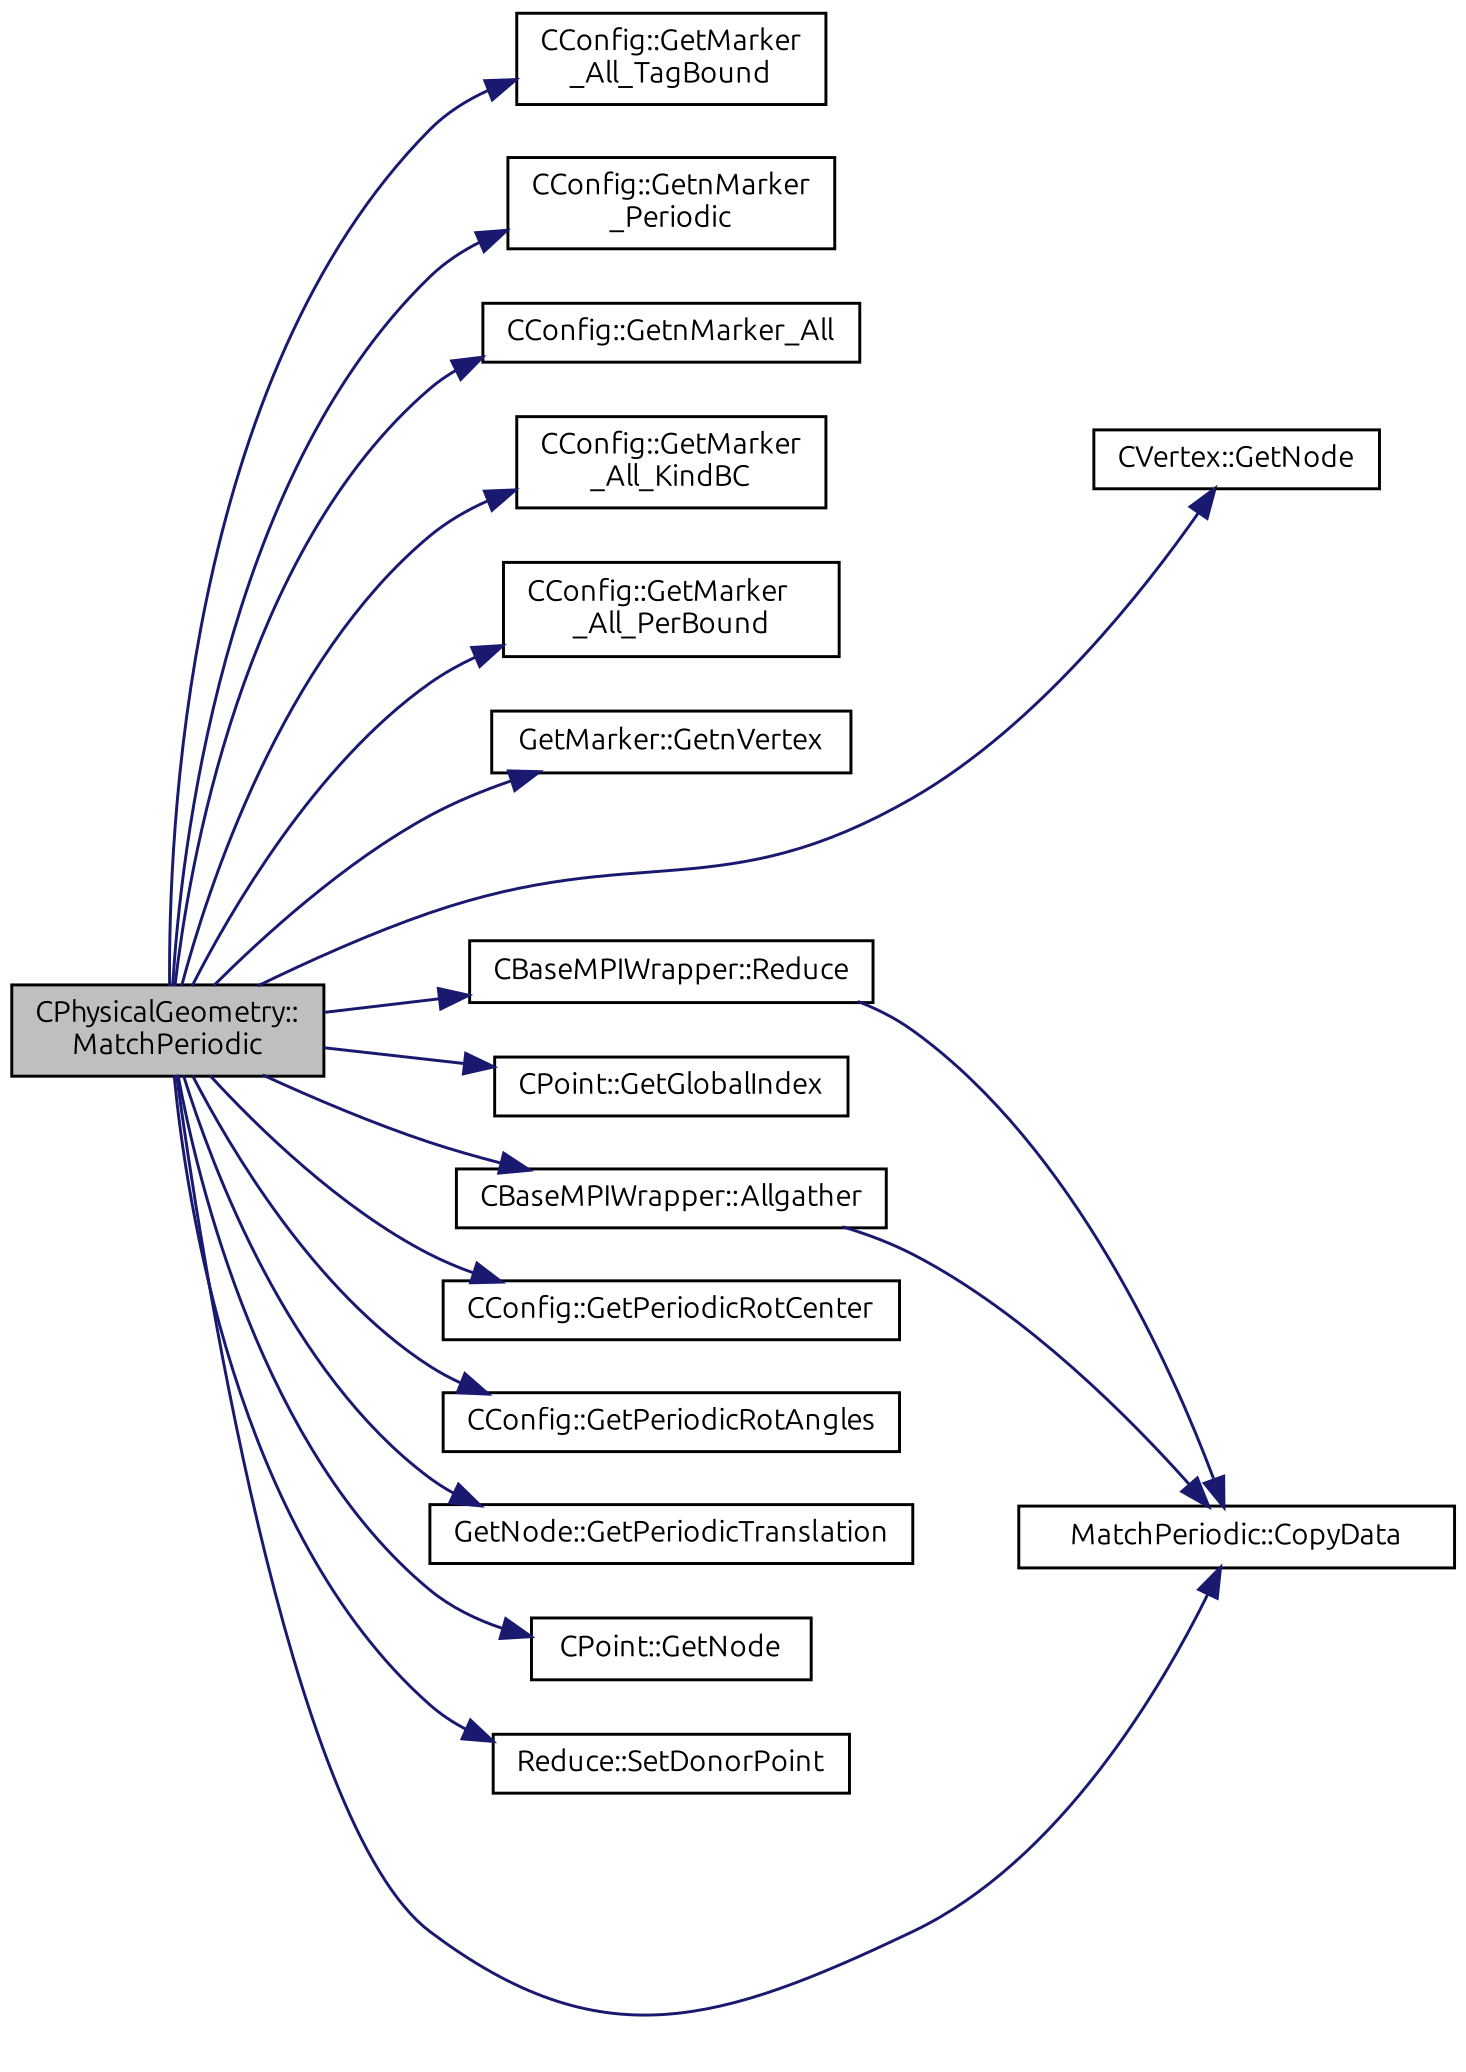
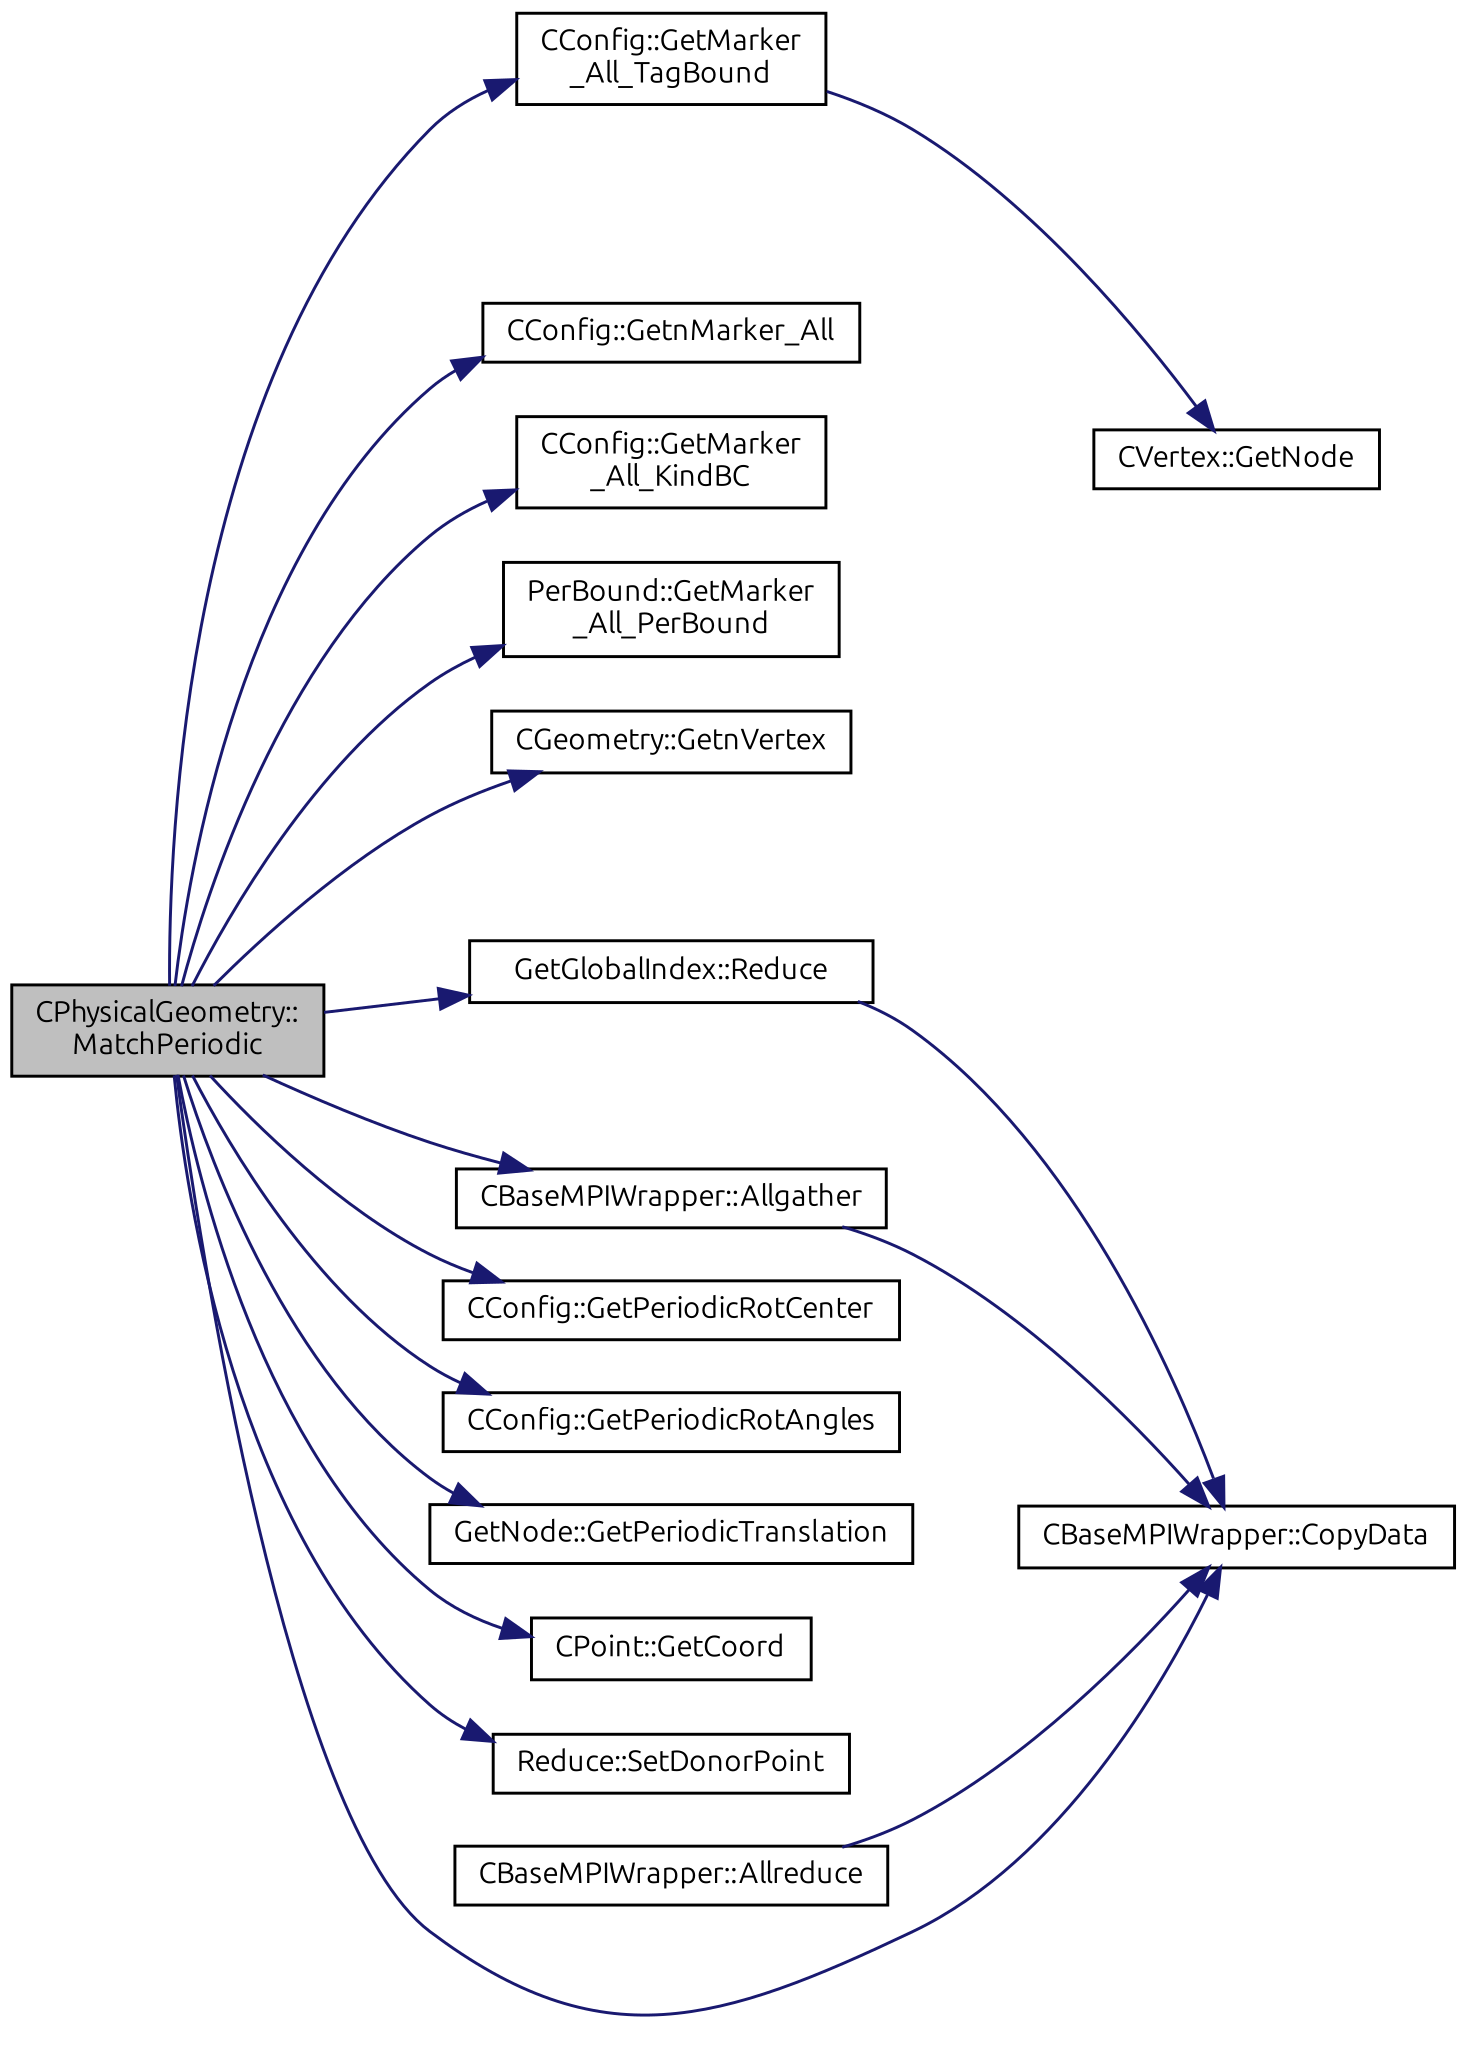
  digraph {
    fontname=Ubuntu
    rankdir=LR
    node [color=black fillcolor=white fontname=Ubuntu fontsize=10 shape=record style=filled]
    edge [color=midnightblue fontname=Ubuntu fontsize=10 labelfontname=Helvetica labelfontsize=10 style=solid]
    n1 [fillcolor=grey75 fontcolor=black height=0.2 label="CPhysicalGeometry::\lMatchPeriodic" width=0.4]
-   n2 [height=0.2 label="CConfig::GetnMarker\l_Periodic" width=0.4]
    n3 [height=0.2 label="CConfig::GetnMarker_All" width=0.4]
    n4 [height=0.2 label="CConfig::GetMarker\l_All_KindBC" width=0.4]
-   n5 [height=0.2 label="CConfig::GetMarker\l_All_PerBound" width=0.4]
-   n6 [height=0.2 label="GetMarker::GetnVertex" width=0.4]
+   n5 [height=0.2 label="PerBound::GetMarker\l_All_PerBound" width=0.4]
+   n6 [height=0.2 label="CGeometry::GetnVertex" width=0.4]
    n7 [height=0.2 label="CVertex::GetNode" width=0.4]
    n8 [height=0.2 label="CBaseMPIWrapper::Allgather" width=0.4]
-   n9 [height=0.2 label="CPoint::GetGlobalIndex" width=0.4]
    n10 [height=0.2 label="CConfig::GetMarker\l_All_TagBound" width=0.4]
    n11 [height=0.2 label="CConfig::GetPeriodicRotCenter" width=0.4]
    n12 [height=0.2 label="CConfig::GetPeriodicRotAngles" width=0.4]
    n13 [height=0.2 label="GetNode::GetPeriodicTranslation" width=0.4]
-   n14 [height=0.2 label="CPoint::GetNode" width=0.4]
+   n14 [height=0.2 label="CPoint::GetCoord" width=0.4]
    n15 [height=0.2 label="Reduce::SetDonorPoint" width=0.4]
-   n16 [height=0.2 label="CBaseMPIWrapper::Reduce" width=0.4]
-   n17 [height=0.2 label="MatchPeriodic::CopyData" width=0.4]
-   n1 -> n2
+   n16 [height=0.2 label="GetGlobalIndex::Reduce" width=0.4]
+   n17 [height=0.2 label="CBaseMPIWrapper::CopyData" width=0.4]
+   n18 [height=0.2 label="CBaseMPIWrapper::Allreduce" width=0.4]
    n1 -> n3
    n1 -> n4
    n1 -> n5
    n1 -> n6
-   n1 -> n7
+   n10 -> n7
    n1 -> n8
-   n1 -> n9
    n1 -> n10
    n1 -> n11
    n1 -> n12
    n1 -> n13
    n1 -> n14
    n1 -> n15
    n1 -> n16
    n1 -> n17
    n8 -> n17
    n16 -> n17
+   n18 -> n17
  }
